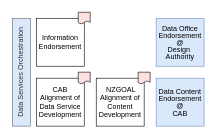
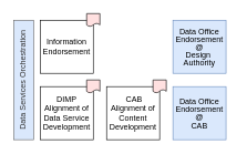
  <mxCell id="0" />
  <mxCell id="1" parent="0" />
- <mxCell id="2" value="&lt;p style=&quot;line-height: 100%&quot;&gt;Data Content Endorsement&lt;br&gt;@ &lt;br&gt;CAB&lt;/p&gt;" style="rounded=0;whiteSpace=wrap;html=1;fillColor=#dae8fc;strokeColor=#6c8ebf;" vertex="1" parent="1"><mxGeometry x="260" y="130" width="80" height="80" as="geometry" /></mxCell>
+ <mxCell id="2" value="&lt;p style=&quot;line-height: 100%&quot;&gt;Data Office Endorsement&lt;br&gt;@ &lt;br&gt;CAB&lt;/p&gt;" style="rounded=0;whiteSpace=wrap;html=1;fillColor=#dae8fc;strokeColor=#6c8ebf;" vertex="1" parent="1"><mxGeometry x="260" y="130" width="80" height="80" as="geometry" /></mxCell>
  <mxCell id="3" value="" style="shape=image;html=1;verticalAlign=top;verticalLabelPosition=bottom;labelBackgroundColor=#ffffff;imageAspect=0;aspect=fixed;image=https://cdn0.iconfinder.com/data/icons/small-n-flat/24/678134-sign-check-128.png" vertex="1" parent="1"><mxGeometry x="330" y="120" width="20" height="20" as="geometry" /></mxCell>
  <mxCell id="4" value="Information Endorsement" style="rounded=0;whiteSpace=wrap;html=1;" vertex="1" parent="1"><mxGeometry x="60" y="30" width="80" height="80" as="geometry" /></mxCell>
  <mxCell id="5" value="Data Services Orchestration" style="rounded=0;whiteSpace=wrap;html=1;horizontal=0;fillColor=#dae8fc;strokeColor=#666666;fontColor=#333333;" vertex="1" parent="1"><mxGeometry x="20" y="30" width="30" height="180" as="geometry" /></mxCell>
  <mxCell id="6" value="" style="html=1;outlineConnect=0;whiteSpace=wrap;fillColor=#ffe0e0;shape=mxgraph.archimate.representation" vertex="1" parent="1"><mxGeometry x="130" y="20" width="20" height="20" as="geometry" /></mxCell>
- <mxCell id="7" value="CAB Alignment of Data Service Development" style="rounded=0;whiteSpace=wrap;html=1;" vertex="1" parent="1"><mxGeometry x="60" y="130" width="80" height="80" as="geometry" /></mxCell>
+ <mxCell id="7" value="DIMP Alignment of Data Service Development" style="rounded=0;whiteSpace=wrap;html=1;" vertex="1" parent="1"><mxGeometry x="60" y="130" width="80" height="80" as="geometry" /></mxCell>
  <mxCell id="8" value="" style="html=1;outlineConnect=0;whiteSpace=wrap;fillColor=#ffe0e0;shape=mxgraph.archimate.representation" vertex="1" parent="1"><mxGeometry x="130" y="120" width="20" height="20" as="geometry" /></mxCell>
- <mxCell id="9" value="&amp;nbsp;NZGOAL Alignment of Content Development" style="rounded=0;whiteSpace=wrap;html=1;" vertex="1" parent="1"><mxGeometry x="160" y="130" width="80" height="80" as="geometry" /></mxCell>
+ <mxCell id="9" value="&amp;nbsp;CAB Alignment of Content Development" style="rounded=0;whiteSpace=wrap;html=1;" vertex="1" parent="1"><mxGeometry x="160" y="130" width="80" height="80" as="geometry" /></mxCell>
  <mxCell id="10" value="" style="html=1;outlineConnect=0;whiteSpace=wrap;fillColor=#ffe0e0;shape=mxgraph.archimate.representation" vertex="1" parent="1"><mxGeometry x="230" y="120" width="20" height="20" as="geometry" /></mxCell>
  <mxCell id="11" value="&lt;p style=&quot;line-height: 100%&quot;&gt;Data Office Endorsement&lt;br&gt;@ &lt;br&gt;Design&amp;nbsp;&lt;br&gt;Authority&lt;/p&gt;" style="rounded=0;whiteSpace=wrap;html=1;fillColor=#dae8fc;strokeColor=#6c8ebf;" vertex="1" parent="1"><mxGeometry x="260" y="30" width="80" height="80" as="geometry" /></mxCell>
  <mxCell id="12" value="" style="shape=image;html=1;verticalAlign=top;verticalLabelPosition=bottom;labelBackgroundColor=#ffffff;imageAspect=0;aspect=fixed;image=https://cdn0.iconfinder.com/data/icons/small-n-flat/24/678134-sign-check-128.png" vertex="1" parent="1"><mxGeometry x="330" y="20" width="20" height="20" as="geometry" /></mxCell>
